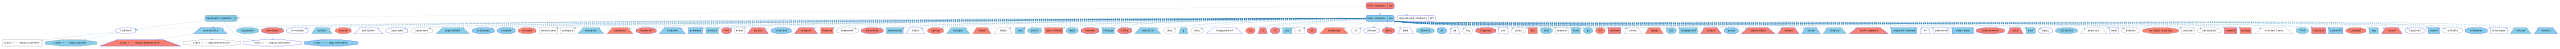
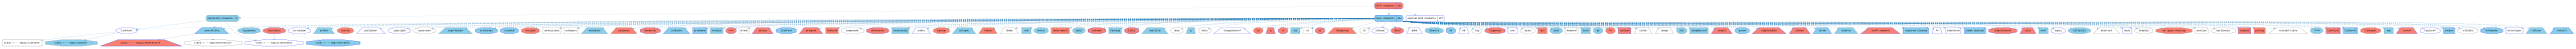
  strict digraph {
    fontname="JetBrains Mono"
    node [color=gray40 fillcolor=skyblue fontname="JetBrains Mono" shape=octagon style=filled]
    edge [arrowhead=tee color="#1f78b4" fillcolor="#a6cee3" fontname="JetBrains Mono" style=dotted]
    n1 [color=blue fillcolor=salmon label="DITA elements | 616" shape=Mrecord]
    n2 [color=blue label="base elements | 114" shape=Mrecord]
    n3 [color=blue fillcolor=white label="specialized elements | 497" shape=Mrecord]
    n4 [label="duplicate elements | 3" shape=Mrecord]
    n5 [label=map shape=note]
    n6 [color=blue fillcolor=salmon label=navref shape=trapezium]
    n7 [color=blue fillcolor=white label=topicref]
    n8 [color=blue label=anchor shape=note]
    n9 [fillcolor=white label=reltable]
    n10 [color=blue label=relheader]
    n11 [color=blue fillcolor=white label=relcolspec shape=note]
    n12 [label=relrow shape=trapezium]
    n13 [color=blue label=relcell shape=trapezium]
    n14 [label=topicmeta]
    n15 [color=blue fillcolor=salmon label=shortdesc]
    n16 [color=blue fillcolor=white label=linktext]
    n17 [color=blue label=searchtitle shape=trapezium]
    n18 [color=blue fillcolor=white label="ux-window"]
    n19 [label=author shape=trapezium]
    n20 [fillcolor=salmon label=source]
    n21 [color=blue fillcolor=white label=publisher shape=trapezium]
    n22 [color=blue fillcolor=white label=copyright]
    n23 [fillcolor=white label=copyryear]
    n24 [label=copyrholder shape=trapezium]
    n25 [color=blue label=critdates]
    n26 [color=blue label=created]
    n27 [fillcolor=salmon label=revised]
    n28 [fillcolor=white label=permissions shape=note]
    n29 [fillcolor=white label=category shape=note]
    n30 [label=metadata shape=trapezium]
    n31 [fillcolor=salmon label=audience shape=trapezium]
    n32 [color=blue fillcolor=salmon label=keywords]
    n33 [color=blue label=prodinfo shape=trapezium]
    n34 [color=blue label=prodname shape=note]
    n35 [label=vrmlist shape=note]
    n36 [color=blue fillcolor=salmon label=vrm]
    n37 [fillcolor=white label=brand shape=note]
    n38 [color=blue fillcolor=salmon label=series shape=trapezium]
    n39 [color=blue label=platform]
    n40 [color=blue fillcolor=salmon label=prognum shape=trapezium]
    n41 [fillcolor=salmon label=featnum shape=note]
    n42 [fillcolor=white label=component]
    n43 [color=blue fillcolor=salmon label=othermeta]
    n44 [label=resourceid shape=note]
    n45 [color=blue fillcolor=white label=table shape=trapezium]
    n46 [fillcolor=salmon label=tgroup]
    n47 [label=colspec shape=trapezium]
    n48 [fillcolor=salmon label=thead shape=trapezium]
    n49 [fillcolor=white label=tbody shape=trapezium]
    n50 [label=row shape=note]
    n51 [label=entry]
-   n52 [fillcolor=salmon label="data-dlhead" shape=note]
+   n52 [fillcolor=salmon label="data-about" shape=note]
    n53 [label=data]
    n54 [color=blue fillcolor=salmon label=unknown]
    n55 [label=foreign shape=note]
    n56 [color=blue fillcolor=salmon label=title]
    n57 [label=navtitle shape=trapezium]
    n58 [fillcolor=white label=desc]
    n59 [label=p shape=trapezium]
    n60 [fillcolor=white label=note]
    n61 [color=blue fillcolor=white label=longquoteref shape=trapezium]
    n62 [fillcolor=salmon label=lq]
    n63 [color=blue fillcolor=salmon label=q shape=trapezium]
    n64 [color=blue fillcolor=salmon label=sl]
    n65 [label=sli shape=note]
    n66 [fillcolor=white label=ul shape=note]
    n67 [color=blue fillcolor=salmon label=ol]
    n68 [fillcolor=salmon label=itemgroup shape=trapezium]
    n69 [fillcolor=white label=dl]
    n70 [color=blue fillcolor=white label=dlhead]
    n71 [color=blue fillcolor=salmon label=dthd]
    n72 [color=blue fillcolor=white label=ddhd shape=trapezium]
    n73 [label=dlentry]
    n74 [color=blue label=dt]
    n75 [color=blue fillcolor=white label=dd shape=trapezium]
    n76 [fillcolor=white label=fig]
    n77 [color=blue fillcolor=salmon label=figgroup]
    n78 [color=blue fillcolor=white label=pre shape=note]
    n79 [fillcolor=white label=lines]
    n80 [fillcolor=salmon label=div shape=note]
    n81 [label=text]
    n82 [fillcolor=white label=keyword shape=note]
    n83 [label=term shape=note]
    n84 [label=ph]
    n85 [fillcolor=salmon label=tm]
    n86 [color=blue fillcolor=salmon label=boolean shape=note]
    n87 [fillcolor=white label=state shape=trapezium]
-   n88 [fillcolor=salmon label=image shape=trapezium]
+   n88 [fillcolor=white label=image shape=trapezium]
    n89 [label=alt]
    n90 [label=longdescref shape=note]
    n91 [color=blue fillcolor=salmon label=object shape=trapezium]
    n92 [color=blue label=param]
    n93 [color=blue fillcolor=salmon label=simpletable shape=trapezium]
    n94 [color=blue fillcolor=salmon label=sthead shape=trapezium]
    n95 [color=blue label=strow shape=trapezium]
    n96 [label=stentry shape=trapezium]
    n97 [color=blue fillcolor=salmon label="draft-comment" shape=trapezium]
    n98 [color=blue label="required-cleanup" shape=note]
    n99 [color=blue fillcolor=white label=fn shape=trapezium]
    n100 [color=blue fillcolor=white label=indexterm shape=note]
-   n101 [color=blue label="index-base" shape=note]
+   n101 [color=blue label="index-boolean" shape=note]
    n102 [color=blue fillcolor=salmon label=indextermref]
    n103 [color=blue fillcolor=salmon label=cite shape=trapezium]
    n104 [label=xref shape=note]
    n105 [color=blue fillcolor=white label=topic]
    n106 [label=titlealts]
    n107 [fillcolor=white label=abstract shape=trapezium]
    n108 [color=blue fillcolor=white label=body shape=note]
    n109 [fillcolor=white label=bodydiv]
    n110 [fillcolor=salmon label="no-topic-nesting"]
    n111 [fillcolor=white label=section shape=note]
    n112 [fillcolor=white label=sectiondiv]
    n113 [color=blue fillcolor=salmon label=example shape=note]
    n114 [fillcolor=salmon label=prolog shape=note]
    n115 [fillcolor=white label="related-links" shape=trapezium]
    n116 [label=link]
    n117 [color=blue fillcolor=salmon label=linklist shape=note]
    n118 [color=blue label=linkinfo shape=note]
    n119 [fillcolor=salmon label=linkpool]
    n120 [color=blue fillcolor=white label="class = '- topic/shortdesc'"]
    n121 [color=blue label="class = '- map/shortdesc'"]
    n122 [label="class = '- map/linktext'"]
    n123 [fillcolor=white label="class = '- topic/linktext'" shape=note]
    n124 [fillcolor=white label="class = '- map/searchtitle'"]
    n125 [color=blue fillcolor=salmon label="class = '- topic/searchtitle'" shape=trapezium]
    n1 -> n2 [arrowhead=normal]
    n1 -> n3 [arrowhead=normal]
    n1 -> n4 [arrowhead=normal]
    n2 -> n5 [arrowhead=odot]
    n2 -> n6 [arrowhead=normal]
    n2 -> n7 [arrowhead=odot style=dashed]
    n2 -> n8 [arrowhead=normal]
    n2 -> n9 [arrowhead=normal style=dashed]
    n2 -> n10 [style=dashed]
    n2 -> n11 [arrowhead=odot]
    n2 -> n12 [arrowhead=odot style=dashed]
    n2 -> n13
    n2 -> n14 [arrowhead=odot]
    n2 -> n15 [arrowhead=normal]
    n2 -> n16 [arrowhead=normal]
    n2 -> n17 [arrowhead=normal]
    n2 -> n18 [arrowhead=normal style=dashed]
    n2 -> n19 [arrowhead=normal]
    n2 -> n20 [arrowhead=odot]
    n2 -> n21 [arrowhead=odot style=dashed]
    n2 -> n22 [arrowhead=odot style=dashed]
    n2 -> n23 [style=dashed]
    n2 -> n24 [style=dashed]
    n2 -> n25 [arrowhead=normal style=dashed]
    n2 -> n26 [style=dashed]
    n2 -> n27
    n2 -> n28
    n2 -> n29 [style=dashed]
    n2 -> n30
    n2 -> n31 [arrowhead=normal style=dashed]
    n2 -> n32 [style=dashed]
    n2 -> n33 [arrowhead=odot style=dashed]
    n2 -> n34 [arrowhead=odot]
    n2 -> n35 [arrowhead=normal style=dashed]
    n2 -> n36 [arrowhead=normal style=dashed]
    n2 -> n37 [arrowhead=odot]
    n2 -> n38 [style=dashed]
    n2 -> n39 [arrowhead=odot]
    n2 -> n40 [arrowhead=normal]
    n2 -> n41 [style=dashed]
    n2 -> n42
    n2 -> n43 [arrowhead=odot style=dashed]
    n2 -> n44 [style=dashed]
    n2 -> n45 [arrowhead=normal style=dashed]
    n2 -> n46 [arrowhead=normal style=dashed]
    n2 -> n47
    n2 -> n48
    n2 -> n49 [arrowhead=normal]
    n2 -> n50
    n2 -> n51 [arrowhead=odot style=dashed]
    n2 -> n52 [arrowhead=normal style=dashed]
    n2 -> n53 [arrowhead=odot]
    n2 -> n54 [arrowhead=normal style=dashed]
    n2 -> n55 [arrowhead=odot style=dashed]
    n2 -> n56 [arrowhead=normal]
    n2 -> n57 [arrowhead=normal]
    n2 -> n58 [arrowhead=odot style=dashed]
    n2 -> n59
    n2 -> n60 [style=dashed]
    n2 -> n61 [arrowhead=odot]
    n2 -> n62 [arrowhead=odot style=dashed]
    n2 -> n63 [arrowhead=odot style=dashed]
    n2 -> n64 [arrowhead=normal]
    n2 -> n65 [arrowhead=normal style=dashed]
    n2 -> n66
    n2 -> n67 [arrowhead=odot]
    n2 -> n68 [arrowhead=normal style=dashed]
    n2 -> n69 [arrowhead=normal]
    n2 -> n70 [style=dashed]
    n2 -> n71
    n2 -> n72 [arrowhead=odot]
    n2 -> n73 [arrowhead=odot]
    n2 -> n74
    n2 -> n75 [style=dashed]
    n2 -> n76 [style=dashed]
    n2 -> n77 [arrowhead=normal]
    n2 -> n78 [arrowhead=odot]
    n2 -> n79
    n2 -> n80 [arrowhead=normal]
    n2 -> n81 [style=dashed]
    n2 -> n82 [arrowhead=odot]
    n2 -> n83 [arrowhead=odot]
    n2 -> n84 [arrowhead=odot style=dashed]
    n2 -> n85 [style=dashed]
    n2 -> n86 [arrowhead=odot style=dashed]
    n2 -> n87 [arrowhead=normal]
    n2 -> n88 [arrowhead=odot]
    n2 -> n89 [arrowhead=normal]
    n2 -> n90 [arrowhead=odot]
    n2 -> n91
    n2 -> n92 [arrowhead=odot style=dashed]
    n2 -> n93 [arrowhead=normal]
    n2 -> n94
    n2 -> n95 [arrowhead=normal style=dashed]
    n2 -> n96
    n2 -> n97
    n2 -> n98
    n2 -> n99
    n2 -> n100 [arrowhead=normal style=dashed]
    n2 -> n101 [arrowhead=odot style=dashed]
    n2 -> n102 [arrowhead=odot]
    n2 -> n103 [style=dashed]
    n2 -> n104 [style=dashed]
    n2 -> n105
    n2 -> n106 [arrowhead=odot]
    n2 -> n107
    n2 -> n108 [arrowhead=normal style=dashed]
    n2 -> n109 [arrowhead=normal style=dashed]
    n2 -> n110 [style=dashed]
    n2 -> n111 [arrowhead=normal style=dashed]
    n2 -> n112
    n2 -> n113 [arrowhead=odot]
    n2 -> n114 [style=dashed]
    n2 -> n115 [arrowhead=normal]
    n2 -> n116 [arrowhead=odot]
    n2 -> n117 [style=dashed]
    n2 -> n118
    n2 -> n119
    n4 -> n16 [style=dashed]
    n4 -> n17
    n4 -> n120 [style=dashed]
    n15 -> n120 [arrowhead=odot style=dashed]
    n15 -> n121 [arrowhead=odot]
    n16 -> n122 [arrowhead=normal style=dashed]
    n16 -> n123 [arrowhead=odot style=dashed]
    n17 -> n124
    n17 -> n125 [arrowhead=odot style=dashed]
  }
